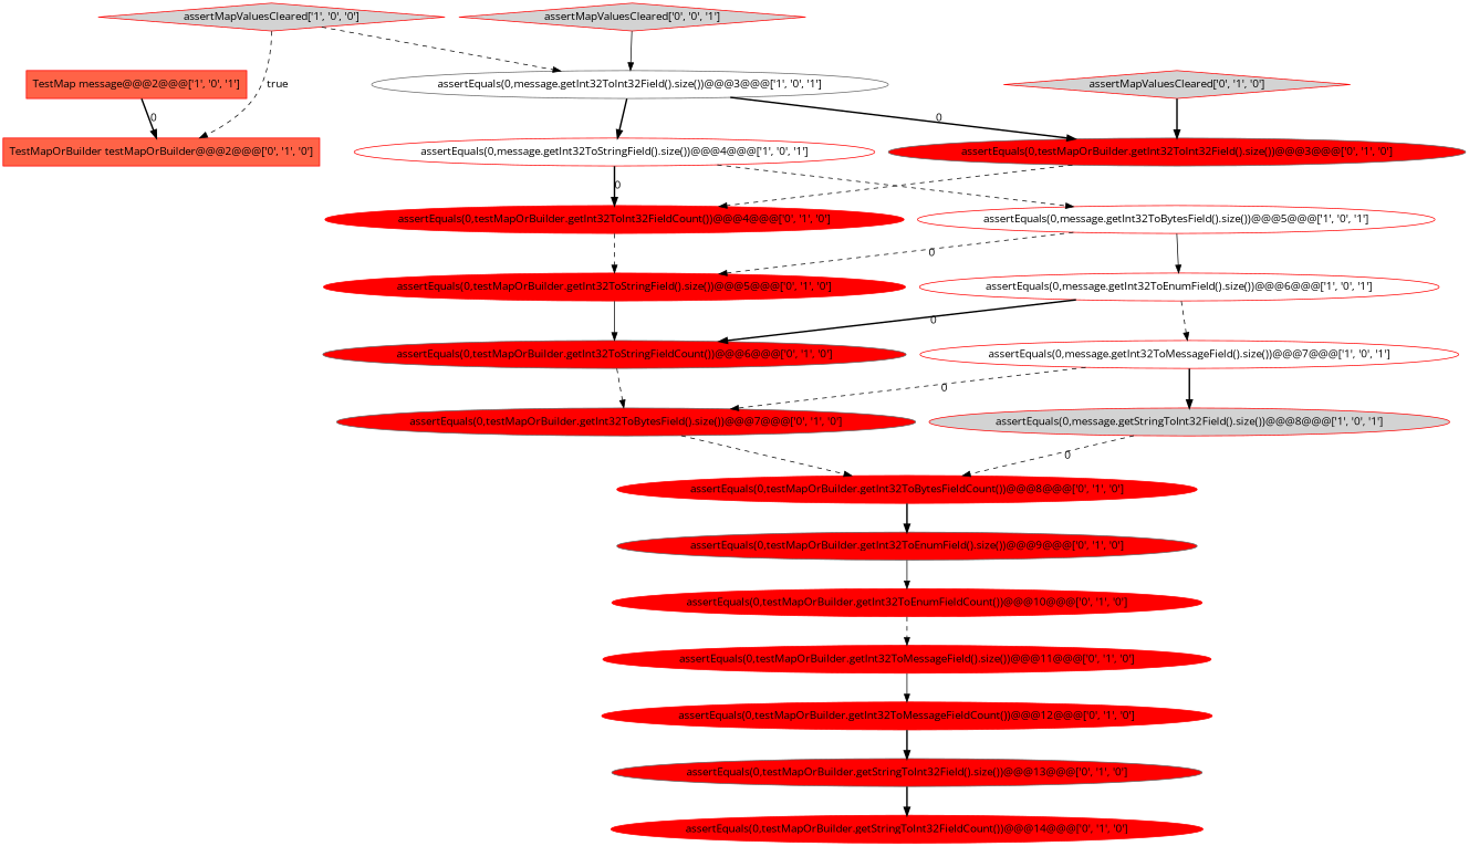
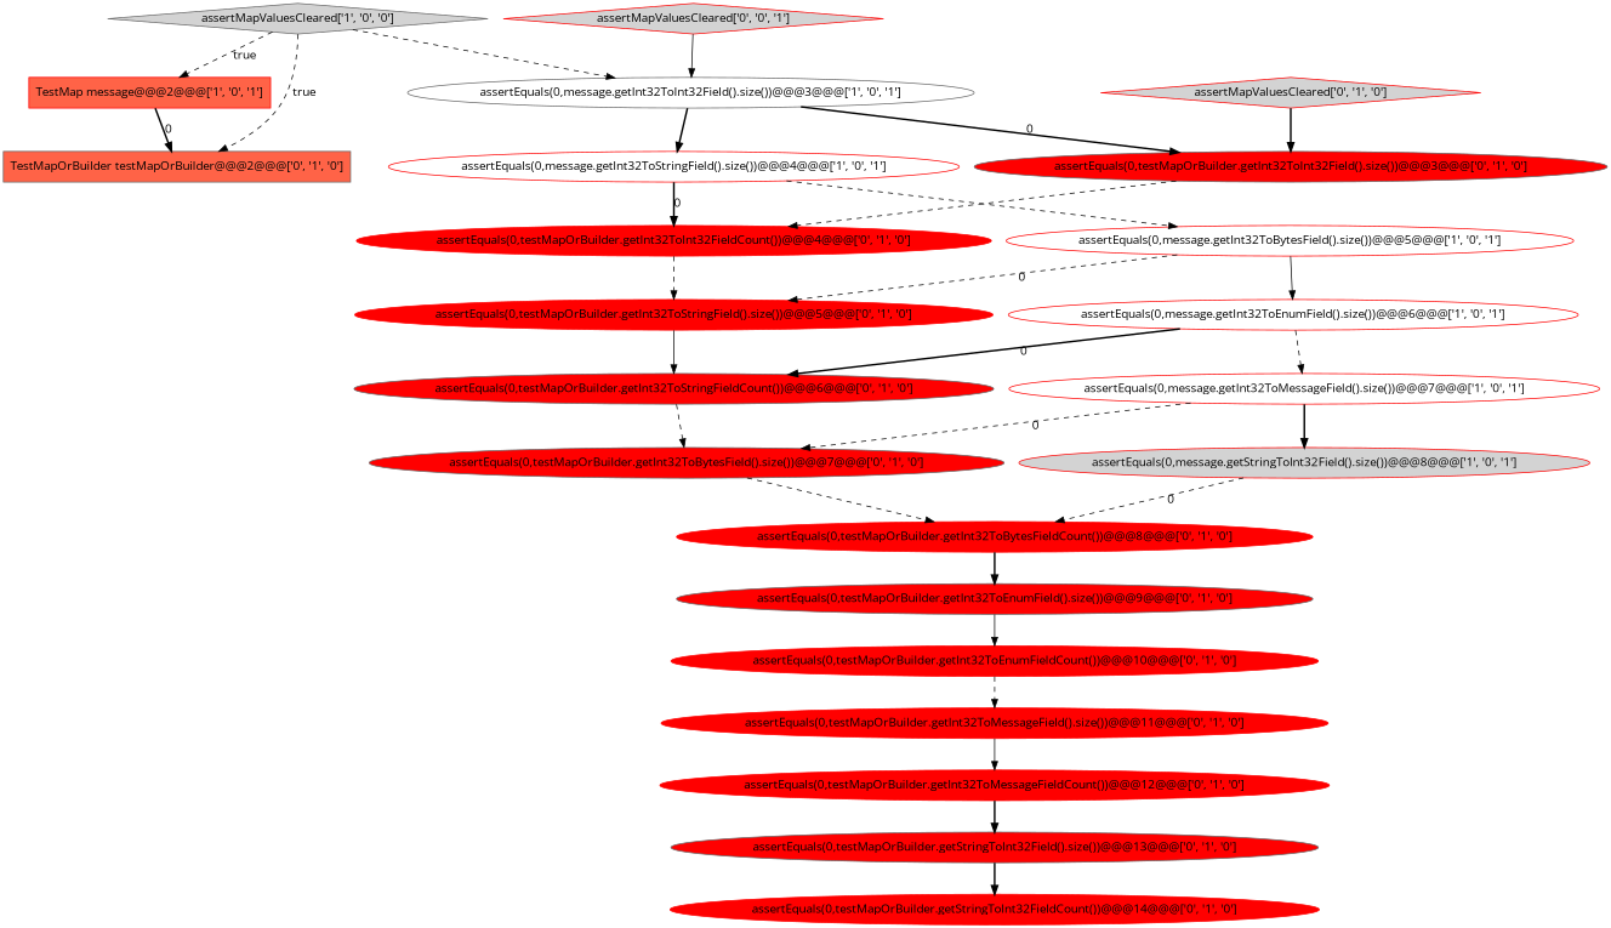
  digraph {
    fontname="Open Sans"
    node [color=red fillcolor=red fontname="Open Sans" shape=ellipse style=filled]
    edge [fontname="Open Sans" style=dashed]
    n1 [label="assertEquals(0,testMapOrBuilder.getInt32ToMessageField().size())@@@11@@@['0', '1', '0']"]
    n2 [label="assertEquals(0,testMapOrBuilder.getInt32ToMessageFieldCount())@@@12@@@['0', '1', '0']"]
    n3 [color=gray40 label="assertEquals(0,testMapOrBuilder.getStringToInt32Field().size())@@@13@@@['0', '1', '0']"]
    n4 [label="assertEquals(0,testMapOrBuilder.getInt32ToStringField().size())@@@5@@@['0', '1', '0']"]
    n5 [color=gray40 label="assertEquals(0,testMapOrBuilder.getInt32ToStringFieldCount())@@@6@@@['0', '1', '0']"]
    n6 [color=gray40 label="assertEquals(0,testMapOrBuilder.getInt32ToBytesField().size())@@@7@@@['0', '1', '0']"]
    n7 [label="assertEquals(0,testMapOrBuilder.getStringToInt32FieldCount())@@@14@@@['0', '1', '0']"]
    n8 [label="assertEquals(0,testMapOrBuilder.getInt32ToBytesFieldCount())@@@8@@@['0', '1', '0']"]
    n9 [color=gray40 label="assertEquals(0,testMapOrBuilder.getInt32ToEnumField().size())@@@9@@@['0', '1', '0']"]
    n10 [label="assertEquals(0,testMapOrBuilder.getInt32ToEnumFieldCount())@@@10@@@['0', '1', '0']"]
    n11 [fillcolor=white label="assertEquals(0,message.getInt32ToStringField().size())@@@4@@@['1', '0', '1']"]
    n12 [label="assertEquals(0,testMapOrBuilder.getInt32ToInt32FieldCount())@@@4@@@['0', '1', '0']"]
    n13 [fillcolor=white label="assertEquals(0,message.getInt32ToBytesField().size())@@@5@@@['1', '0', '1']"]
    n14 [fillcolor=white label="assertEquals(0,message.getInt32ToEnumField().size())@@@6@@@['1', '0', '1']"]
    n15 [color=gray40 fillcolor=white label="assertEquals(0,message.getInt32ToInt32Field().size())@@@3@@@['1', '0', '1']"]
    n16 [color=gray40 label="assertEquals(0,testMapOrBuilder.getInt32ToInt32Field().size())@@@3@@@['0', '1', '0']"]
-   n17 [fillcolor=lightgray label="assertMapValuesCleared['1', '0', '0']" shape=diamond]
+   n17 [color=gray40 fillcolor=lightgray label="assertMapValuesCleared['1', '0', '0']" shape=diamond]
    n18 [fillcolor=tomato label="TestMap message@@@2@@@['1', '0', '1']" shape=box]
-   n19 [fillcolor=tomato label="TestMapOrBuilder testMapOrBuilder@@@2@@@['0', '1', '0']" shape=box]
+   n19 [color=gray40 fillcolor=tomato label="TestMapOrBuilder testMapOrBuilder@@@2@@@['0', '1', '0']" shape=box]
    n20 [fillcolor=lightgray label="assertMapValuesCleared['0', '0', '1']" shape=diamond]
    n21 [fillcolor=lightgray label="assertEquals(0,message.getStringToInt32Field().size())@@@8@@@['1', '0', '1']"]
    n22 [fillcolor=white label="assertEquals(0,message.getInt32ToMessageField().size())@@@7@@@['1', '0', '1']"]
    n23 [fillcolor=lightgray label="assertMapValuesCleared['0', '1', '0']" shape=diamond]
    n1 -> n2 [style=solid]
    n2 -> n3 [style=bold]
    n3 -> n7 [style=bold]
    n4 -> n5 [style=solid]
    n5 -> n6
    n6 -> n8
    n8 -> n9 [style=bold]
    n9 -> n10 [style=solid]
    n10 -> n1
    n11 -> n12 [label=0 style=bold]
    n11 -> n13
    n12 -> n4
    n13 -> n4 [label=0]
    n13 -> n14 [style=solid]
    n14 -> n5 [label=0 style=bold]
    n14 -> n22
    n15 -> n11 [style=bold]
    n15 -> n16 [label=0 style=bold]
    n16 -> n12
    n17 -> n15
+   n17 -> n18 [label=true]
    n17 -> n19 [label=true]
    n18 -> n19 [label=0 style=bold]
    n20 -> n15 [style=solid]
    n21 -> n8 [label=0]
    n22 -> n6 [label=0]
    n22 -> n21 [style=bold]
    n23 -> n16 [style=bold]
  }
